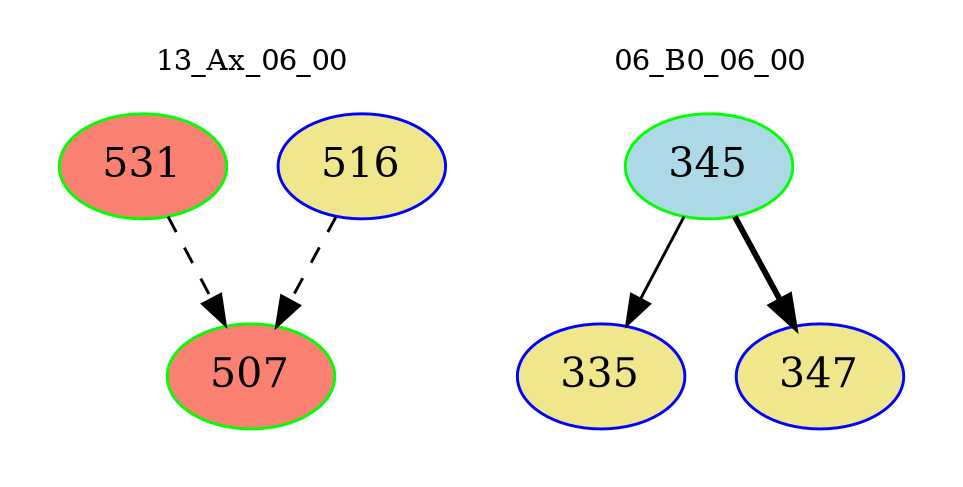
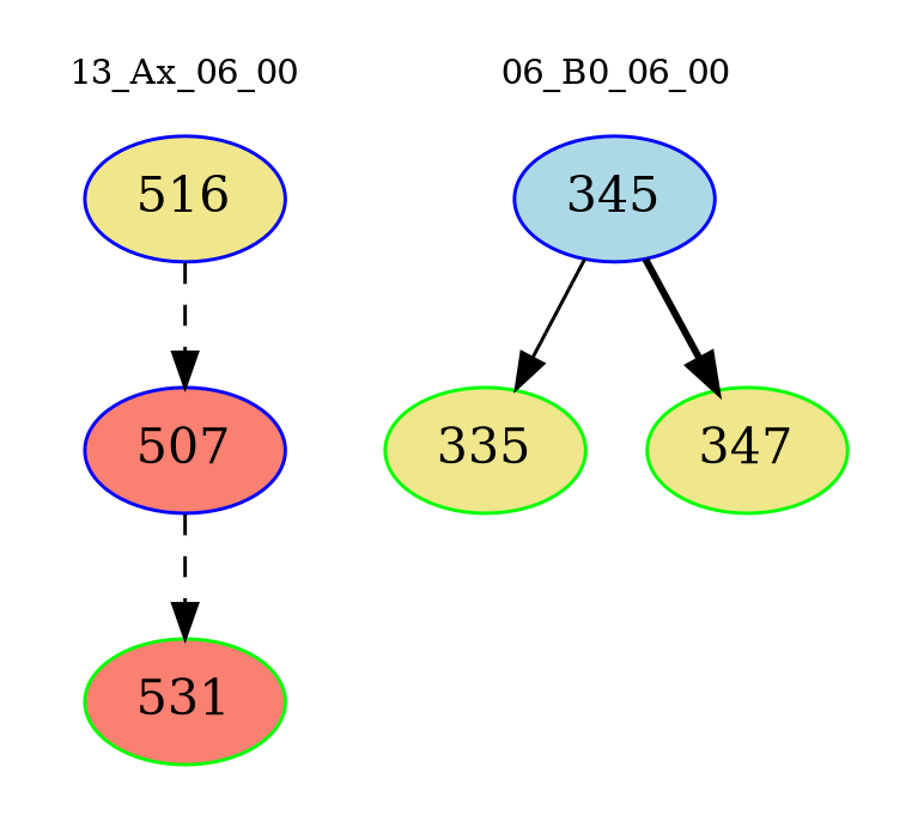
  digraph {
    node [color=blue fillcolor=khaki style=filled]
    edge [color=black style=dashed]
    n1 [label=516]
-   n2 [color=green fillcolor=salmon label=507]
+   n2 [fillcolor=salmon label=507]
    n3 [color=green fillcolor=salmon label=531]
-   n4 [color=green fillcolor=lightblue label=345]
-   n5 [label=335]
-   n6 [label=347]
+   n4 [fillcolor=lightblue label=345]
+   n5 [color=green label=335]
+   n6 [color=green label=347]
    subgraph cluster_1 {
      color=white
      fontsize=10
      label="13_Ax_06_00"
      n1
      n2
      n3
    }
    subgraph cluster_2 {
      color=white
      fontsize=10
      label="06_B0_06_00"
      n4
      n5
      n6
    }
    n1 -> n2
-   n3 -> n2
+   n2 -> n3
    n4 -> n5 [style=solid]
    n4 -> n6 [style=bold]
  }
